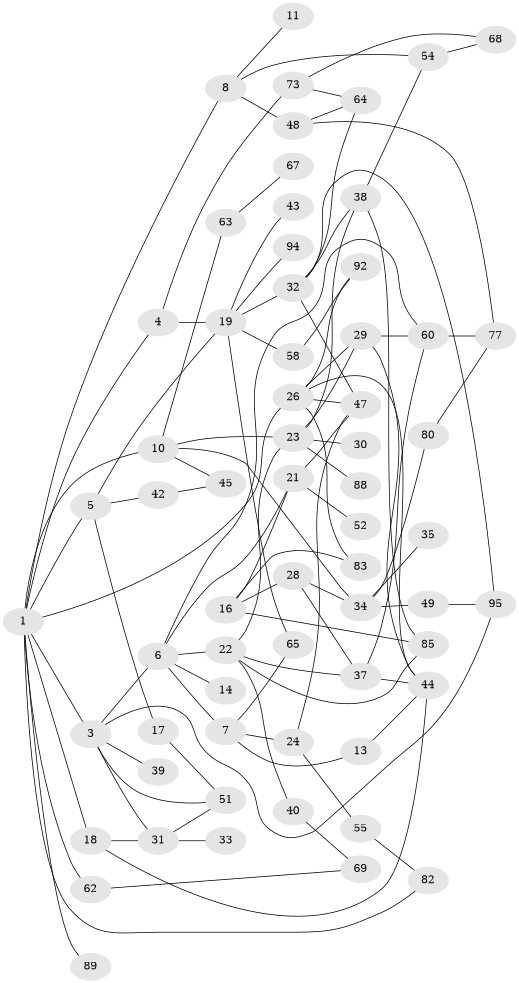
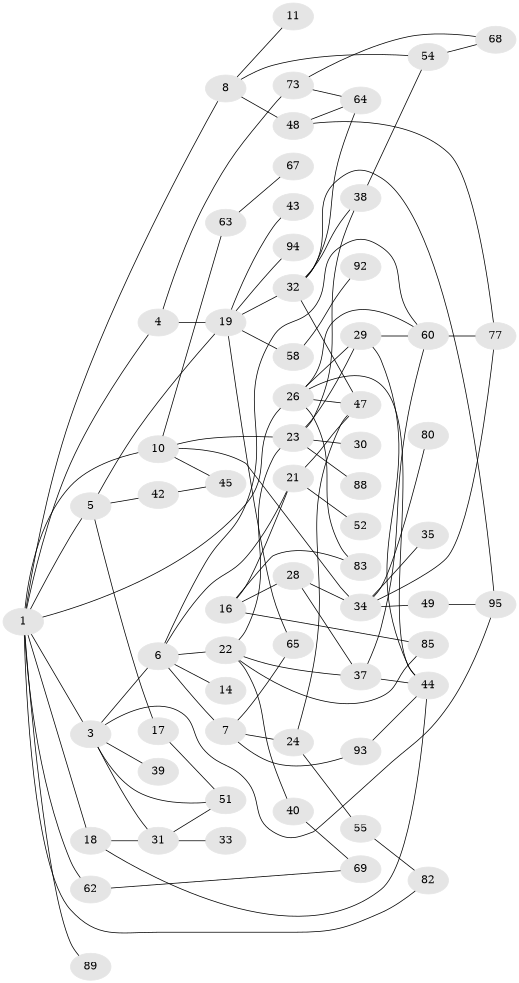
  graph {
    rankdir=LR
    node [color=gray90 style=filled]
    1 [super="+2"]
    3 [super="+27"]
    4 [super="+15"]
    5 [super="+9"]
    8
    10
    18
    26 [super="+56"]
    62
    82
    89
    6 [super="+53"]
    31 [super="+36"]
    39 [super="+66"]
    51 [super="+57"]
    n16 [label=95]
    19 [super="+20"]
    73
    17
    42
    11 [super="+12"]
    48
    54 [super="+90"]
    23 [super="+25"]
    34 [super="+46"]
    45
    63
    44 [super="+50"]
    83
    47
    29
    92
    69 [super="+74"]
    40
    7 [super="+81"]
    14
    21 [super="+76"]
    22 [super="+41"]
    60 [super="+72"]
    33
    65
    32 [super="+59"]
    43 [super="+79"]
    58 [super="+71"]
    94
    64
    68
-   13
+   13 [label=93]
    24
    52
    85 [super="+87"]
    37 [super="+70"]
    77 [super="+93"]
    55 [super="+78"]
    16
    28 [super="+75"]
    30
    38 [super="+61"]
    88
    35 [super="+84"]
    49
    80 [super="+86"]
    67
    1 -- 3
    1 -- 4
    1 -- 5
    1 -- 8
    1 -- 10
    1 -- 18
    1 -- 26
    1 -- 62
    1 -- 82
    1 -- 89
    3 -- 6
    3 -- 31
    3 -- 39
    3 -- 51
    3 -- n16
    4 -- 19
    4 -- 73
    5 -- 19
    5 -- 17
    5 -- 42
    8 -- 11
    8 -- 48
    8 -- 54
    10 -- 23
    10 -- 34
    10 -- 45
    10 -- 63
    18 -- 31
    18 -- 44
    26 -- 44
    26 -- 83
    26 -- 47
    26 -- 29
-   26 -- 92
+   26 -- 60
    62 -- 69
    6 -- 7
    6 -- 14
    6 -- 21
    6 -- 22
    6 -- 60
    31 -- 51
    31 -- 33
    19 -- 65
    19 -- 32
    19 -- 43
    19 -- 58
    19 -- 94
    73 -- 64
    73 -- 68
    17 -- 51
    42 -- 45
    48 -- 64
    48 -- 77
    54 -- 68
    23 -- 29
    23 -- 30
    23 -- 38
    23 -- 88
-   80 -- 77
+   34 -- 77
    34 -- 35
    34 -- 49
    34 -- 80
    63 -- 67
    29 -- 44
    29 -- 60
    40 -- 69
    7 -- 65
    7 -- 13
    7 -- 24
    21 -- 47
    21 -- 52
    22 -- 23
    22 -- 40
    22 -- 85
    22 -- 37
    60 -- 77 [weight=2]
    32 -- n16
    32 -- 47
    32 -- 64
    32 -- 38
    58 -- 92
    13 -- 44
    24 -- 47
    24 -- 55
    37 -- 44
    37 -- 60
    55 -- 82
    16 -- 83
    16 -- 21
    16 -- 85
    16 -- 28
    28 -- 34
    28 -- 37
    38 -- 54
-   38 -- 85
    49 -- n16
  }
